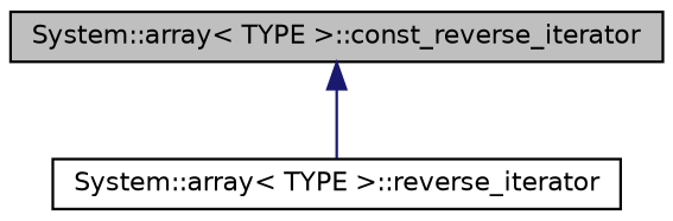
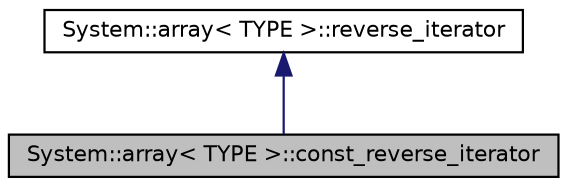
  digraph {
    node [color=black fontname=Helvetica fontsize=10 shape=record style=filled]
    n1 [fillcolor=grey75 fontcolor=black height=0.2 label="System::array\< TYPE \>::const_reverse_iterator" width=0.4]
    n2 [fillcolor=white height=0.2 label="System::array\< TYPE \>::reverse_iterator" width=0.4]
-   n1 -> n2 [color=midnightblue dir=back fontname=Helvetica fontsize=10 labelfontname=Helvetica labelfontsize=10 style=solid]
+   n2 -> n1 [color=midnightblue dir=back fontname=Helvetica fontsize=10 labelfontname=Helvetica labelfontsize=10 style=solid]
  }
